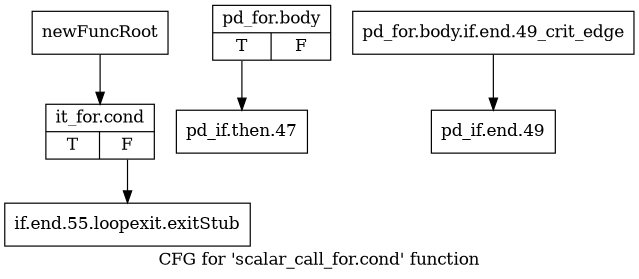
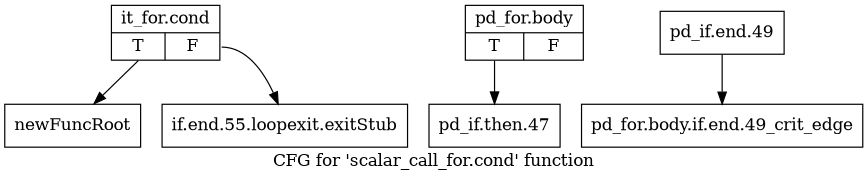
  digraph {
    label="CFG for 'scalar_call_for.cond' function"
    node [shape=record]
    n1 [label="{newFuncRoot}"]
    n2 [label="{it_for.cond|{<s0>T|<s1>F}}"]
    n3 [label="{if.end.55.loopexit.exitStub}"]
    n4 [label="{pd_for.body|{<s0>T|<s1>F}}"]
    n5 [label="{pd_if.then.47}"]
    n6 [label="{pd_for.body.if.end.49_crit_edge}"]
    n7 [label="{pd_if.end.49}"]
-   n1 -> n2
+   n2 -> n1
    n2 -> n3 [tailport=s1]
    n4 -> n5 [tailport=s0]
-   n6 -> n7
+   n7 -> n6
  }
